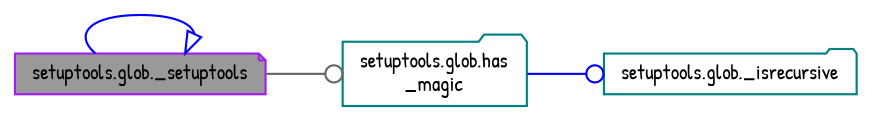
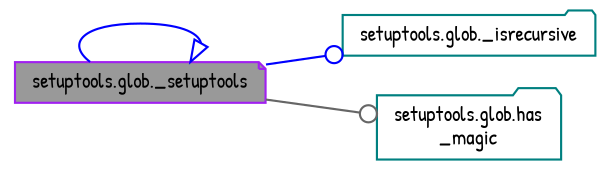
  digraph {
    fontname="Patrick Hand"
    rankdir=LR
    node [color=teal fillcolor=white fontname="Patrick Hand" fontsize=10 shape=folder style=filled]
    edge [arrowhead=odot color=blue fontname="Patrick Hand" fontsize=10 labelfontname=Helvetica labelfontsize=10 style=solid]
    n1 [color=purple fillcolor=grey60 fontcolor=black height=0.2 label="setuptools.glob._setuptools" shape=note width=0.4]
    n2 [height=0.2 label="setuptools.glob._isrecursive" width=0.4]
    n3 [height=0.2 label="setuptools.glob.has\l_magic" width=0.4]
    n1 -> n1 [arrowhead=onormal]
-   n3 -> n2
+   n1 -> n2
    n1 -> n3 [color=gray40]
  }
